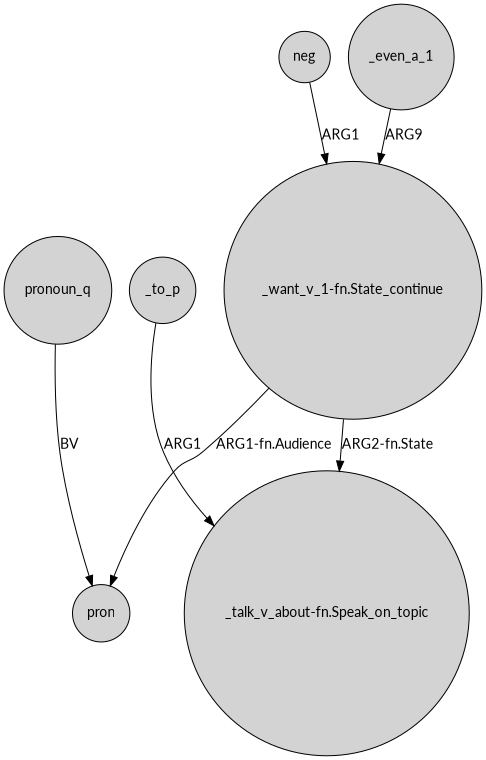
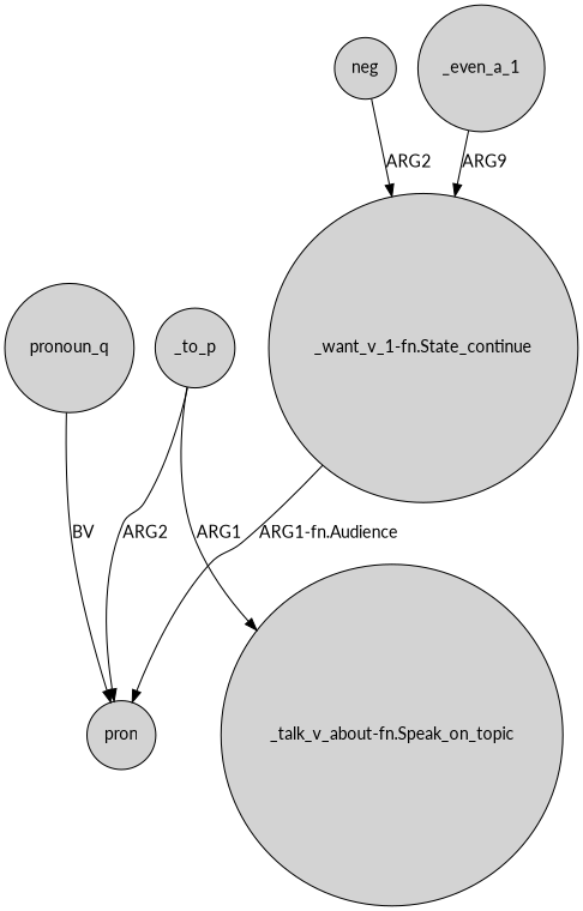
  digraph {
    fontname=Lato
    node [fontname=Lato shape=circle style=filled]
    edge [fontname=Lato]
    "_want_v_1-fn.State_continue"
    "_talk_v_about-fn.Speak_on_topic"
    pron
    _to_p
    neg
    pronoun_q
    _even_a_1
-   "_want_v_1-fn.State_continue" -> "_talk_v_about-fn.Speak_on_topic" [label="ARG2-fn.State"]
    "_want_v_1-fn.State_continue" -> pron [label="ARG1-fn.Audience"]
    _to_p -> "_talk_v_about-fn.Speak_on_topic" [label=ARG1]
-   neg -> "_want_v_1-fn.State_continue" [label=ARG1]
+   _to_p -> pron [label=ARG2]
+   neg -> "_want_v_1-fn.State_continue" [label=ARG2]
    pronoun_q -> pron [label=BV]
    _even_a_1 -> "_want_v_1-fn.State_continue" [label=ARG9]
  }
